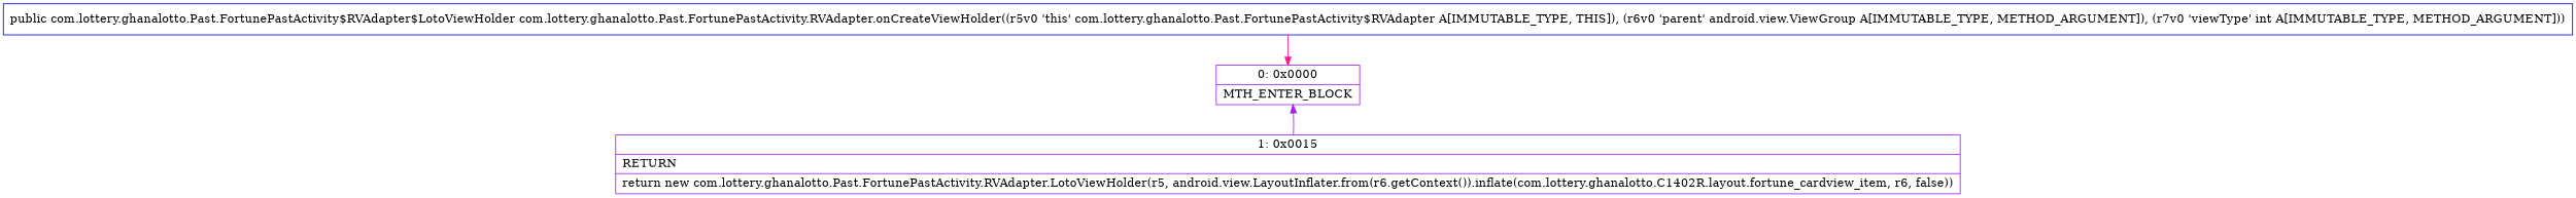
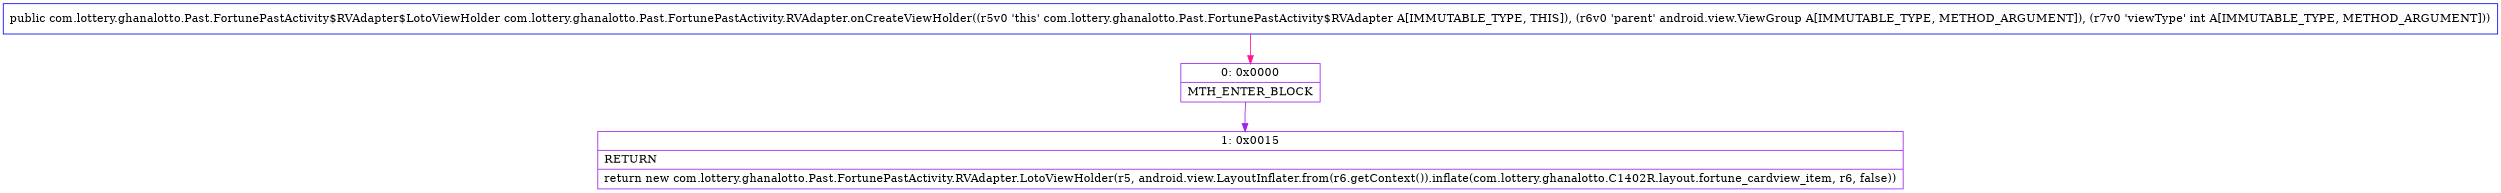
  digraph {
    node [shape=record color=purple]
    n1 [label="{0\:\ 0x0000|MTH_ENTER_BLOCK\l}"]
    n2 [label="{1\:\ 0x0015|RETURN\l|return new com.lottery.ghanalotto.Past.FortunePastActivity.RVAdapter.LotoViewHolder(r5, android.view.LayoutInflater.from(r6.getContext()).inflate(com.lottery.ghanalotto.C1402R.layout.fortune_cardview_item, r6, false))\l}"]
    n3 [label="{public com.lottery.ghanalotto.Past.FortunePastActivity$RVAdapter$LotoViewHolder com.lottery.ghanalotto.Past.FortunePastActivity.RVAdapter.onCreateViewHolder((r5v0 'this' com.lottery.ghanalotto.Past.FortunePastActivity$RVAdapter A[IMMUTABLE_TYPE, THIS]), (r6v0 'parent' android.view.ViewGroup A[IMMUTABLE_TYPE, METHOD_ARGUMENT]), (r7v0 'viewType' int A[IMMUTABLE_TYPE, METHOD_ARGUMENT])) }" color=blue]
-   n2 -> n1 [color=purple]
+   n1 -> n2 [color=purple]
    n3 -> n1 [color=deeppink]
  }
